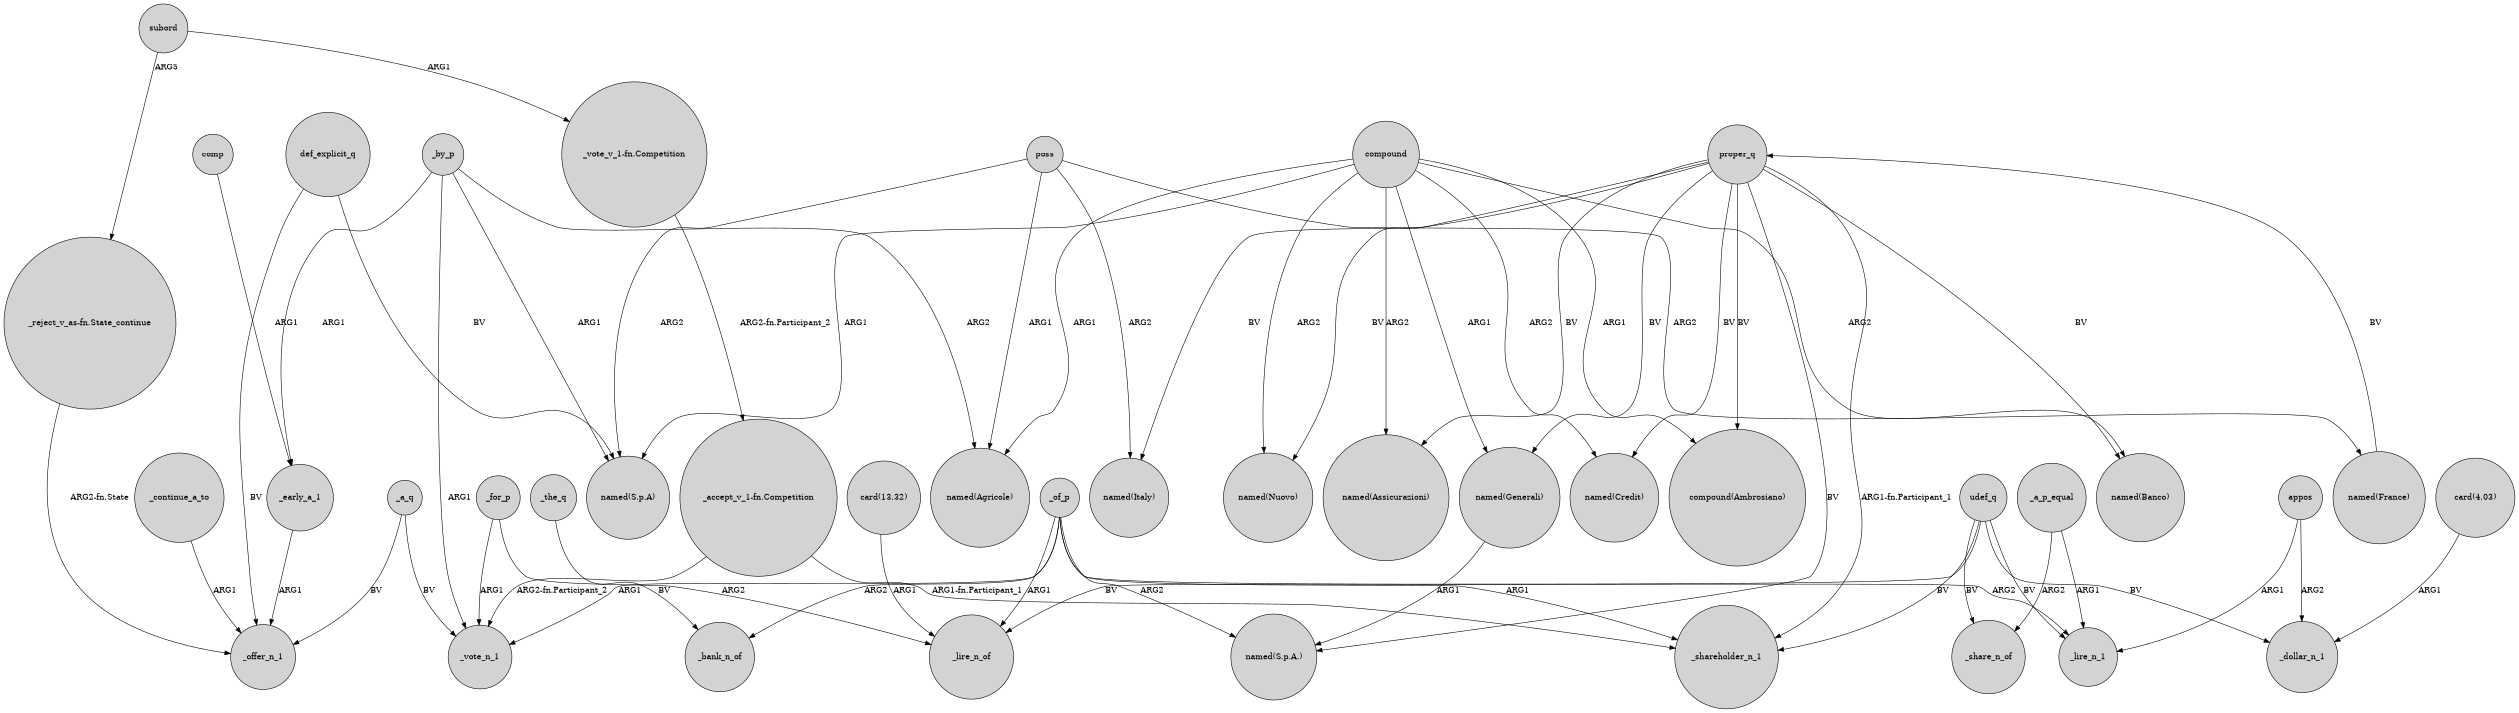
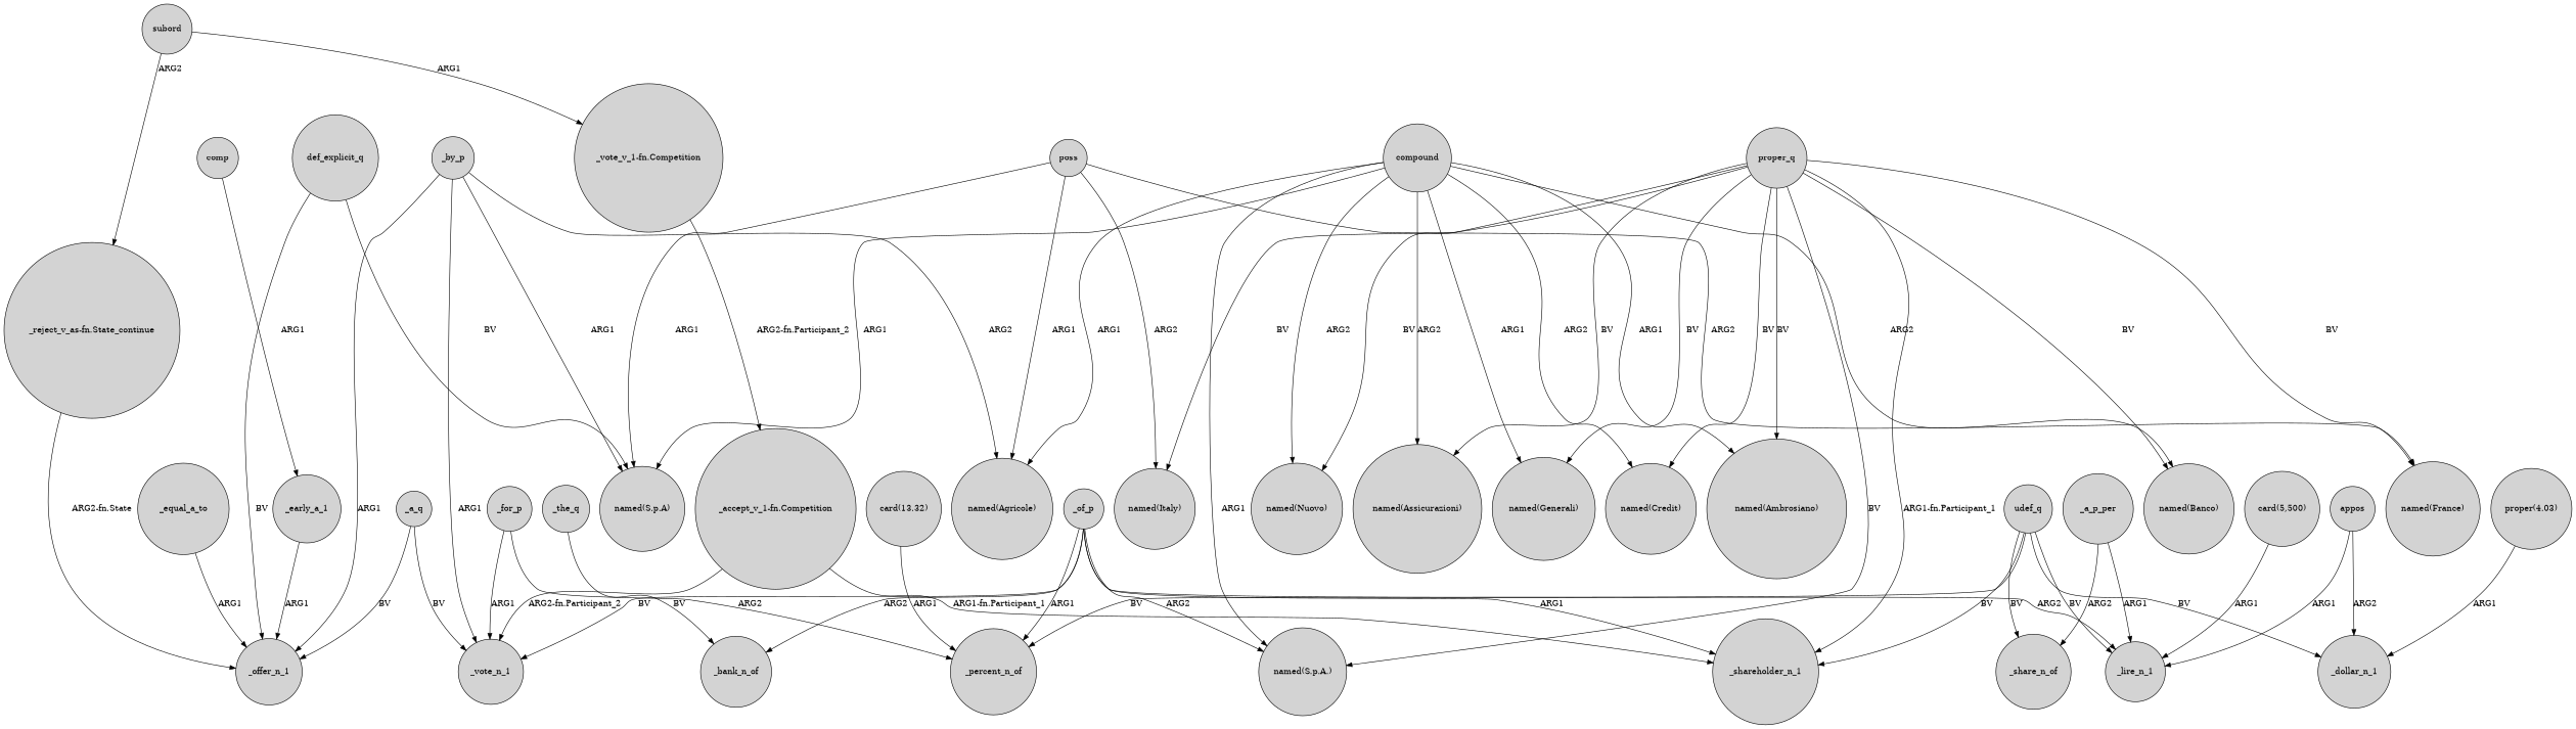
  digraph {
    node [shape=circle style=filled]
    n1 [label=_vote_n_1]
    _a_q
    _offer_n_1
    _of_p
    _shareholder_n_1
    "named(S.p.A.)"
-   _percent_n_of [label=_lire_n_of]
+   _percent_n_of
    _bank_n_of
    _lire_n_1
    "_accept_v_1-fn.Competition"
    compound
    "named(Agricole)"
    "named(Nuovo)"
    "named(Assicurazioni)"
    "named(Generali)"
    "named(S.p.A)"
    "named(Banco)"
-   "named(Ambrosiano)" [label="compound(Ambrosiano)"]
+   "named(Ambrosiano)"
    "named(Credit)"
    "card(13.32)"
    _the_q
    poss
    "named(France)"
    "named(Italy)"
    udef_q
    _dollar_n_1
    _share_n_of
    _early_a_1
    "_vote_v_1-fn.Competition"
    _by_p
    appos
    subord
    "_reject_v_as-fn.State_continue"
    proper_q
    comp
-   _equal_a_to [label=_continue_a_to]
-   _a_p_per [label=_a_p_equal]
-   "card(4.03)"
+   _equal_a_to
+   _a_p_per
+   "card(4.03)" [label="proper(4.03)"]
    def_explicit_q
+   "card(5,500)"
    _for_p
    _a_q -> n1 [label=BV]
    _a_q -> _offer_n_1 [label=BV]
-   _of_p -> n1 [label=ARG1]
+   _of_p -> n1 [label=BV]
    _of_p -> _shareholder_n_1 [label=ARG1]
    _of_p -> "named(S.p.A.)" [label=ARG2]
    _of_p -> _percent_n_of [label=ARG1]
    _of_p -> _bank_n_of [label=ARG2]
    _of_p -> _lire_n_1 [label=ARG2]
    "_accept_v_1-fn.Competition" -> n1 [label="ARG2-fn.Participant_2"]
    "_accept_v_1-fn.Competition" -> _shareholder_n_1 [label="ARG1-fn.Participant_1"]
-   "named(Generali)" -> "named(S.p.A.)" [label=ARG1]
+   compound -> "named(S.p.A.)" [label=ARG1]
    compound -> "named(Agricole)" [label=ARG1]
    compound -> "named(Nuovo)" [label=ARG2]
    compound -> "named(Assicurazioni)" [label=ARG2]
    compound -> "named(Generali)" [label=ARG1]
    compound -> "named(S.p.A)" [label=ARG1]
    compound -> "named(Banco)" [label=ARG2]
    compound -> "named(Ambrosiano)" [label=ARG1]
    compound -> "named(Credit)" [label=ARG2]
    "card(13.32)" -> _percent_n_of [label=ARG1]
    _the_q -> _bank_n_of [label=BV]
    poss -> "named(Agricole)" [label=ARG1]
-   poss -> "named(S.p.A)" [label=ARG2]
+   poss -> "named(S.p.A)" [label=ARG1]
    poss -> "named(France)" [label=ARG2]
    poss -> "named(Italy)" [label=ARG2]
    udef_q -> _shareholder_n_1 [label=BV]
    udef_q -> _percent_n_of [label=BV]
    udef_q -> _lire_n_1 [label=BV]
    udef_q -> _dollar_n_1 [label=BV]
    udef_q -> _share_n_of [label=BV]
    _early_a_1 -> _offer_n_1 [label=ARG1]
    "_vote_v_1-fn.Competition" -> "_accept_v_1-fn.Competition" [label="ARG2-fn.Participant_2"]
    _by_p -> n1 [label=ARG1]
-   _by_p -> _early_a_1 [label=ARG1]
+   _by_p -> _offer_n_1 [label=ARG1]
    _by_p -> "named(Agricole)" [label=ARG2]
    _by_p -> "named(S.p.A)" [label=ARG1]
    appos -> _lire_n_1 [label=ARG1]
    appos -> _dollar_n_1 [label=ARG2]
    subord -> "_vote_v_1-fn.Competition" [label=ARG1]
-   subord -> "_reject_v_as-fn.State_continue" [label=ARG5]
+   subord -> "_reject_v_as-fn.State_continue" [label=ARG2]
    "_reject_v_as-fn.State_continue" -> _offer_n_1 [label="ARG2-fn.State"]
    proper_q -> _shareholder_n_1 [label="ARG1-fn.Participant_1"]
    proper_q -> "named(S.p.A.)" [label=BV]
    proper_q -> "named(Nuovo)" [label=BV]
    proper_q -> "named(Assicurazioni)" [label=BV]
    proper_q -> "named(Generali)" [label=BV]
    proper_q -> "named(Banco)" [label=BV]
    proper_q -> "named(Ambrosiano)" [label=BV]
    proper_q -> "named(Credit)" [label=BV]
-   "named(France)" -> proper_q [label=BV]
+   proper_q -> "named(France)" [label=BV]
    proper_q -> "named(Italy)" [label=BV]
    comp -> _early_a_1 [label=ARG1]
    _equal_a_to -> _offer_n_1 [label=ARG1]
    _a_p_per -> _lire_n_1 [label=ARG1]
    _a_p_per -> _share_n_of [label=ARG2]
    "card(4.03)" -> _dollar_n_1 [label=ARG1]
    def_explicit_q -> _offer_n_1 [label=BV]
    def_explicit_q -> "named(S.p.A)" [label=BV]
+   "card(5,500)" -> _lire_n_1 [label=ARG1]
    _for_p -> n1 [label=ARG1]
    _for_p -> _percent_n_of [label=ARG2]
  }
